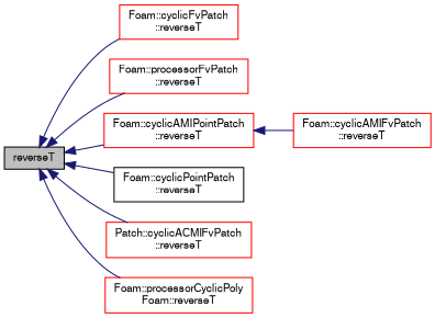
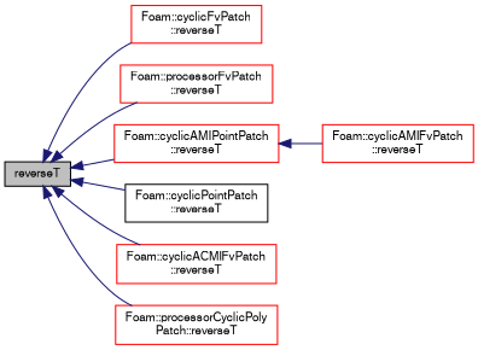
  digraph {
    rankdir=LR
    node [color=red fontname=FreeSans fontsize=10 shape=record]
    edge [color=midnightblue dir=back fontname=FreeSans fontsize=10 labelfontname=FreeSans labelfontsize=10 style=solid]
    n1 [color=black fillcolor=grey75 fontcolor=black height=0.2 label=reverseT style=filled width=0.4]
    n2 [height=0.2 label="Foam::cyclicFvPatch\l::reverseT" width=0.4]
    n3 [height=0.2 label="Foam::processorFvPatch\l::reverseT" width=0.4]
    n4 [height=0.2 label="Foam::cyclicAMIPointPatch\l::reverseT" width=0.4]
    n5 [color=black height=0.2 label="Foam::cyclicPointPatch\l::reverseT" width=0.4]
-   n6 [height=0.2 label="Patch::cyclicACMIFvPatch\l::reverseT" width=0.4]
-   n7 [height=0.2 label="Foam::processorCyclicPoly\lFoam::reverseT" width=0.4]
+   n6 [height=0.2 label="Foam::cyclicACMIFvPatch\l::reverseT" width=0.4]
+   n7 [height=0.2 label="Foam::processorCyclicPoly\lPatch::reverseT" width=0.4]
    n8 [height=0.2 label="Foam::cyclicAMIFvPatch\l::reverseT" width=0.4]
    n1 -> n2
    n1 -> n3
    n1 -> n4
    n1 -> n5
    n1 -> n6
    n1 -> n7
    n4 -> n8
  }
